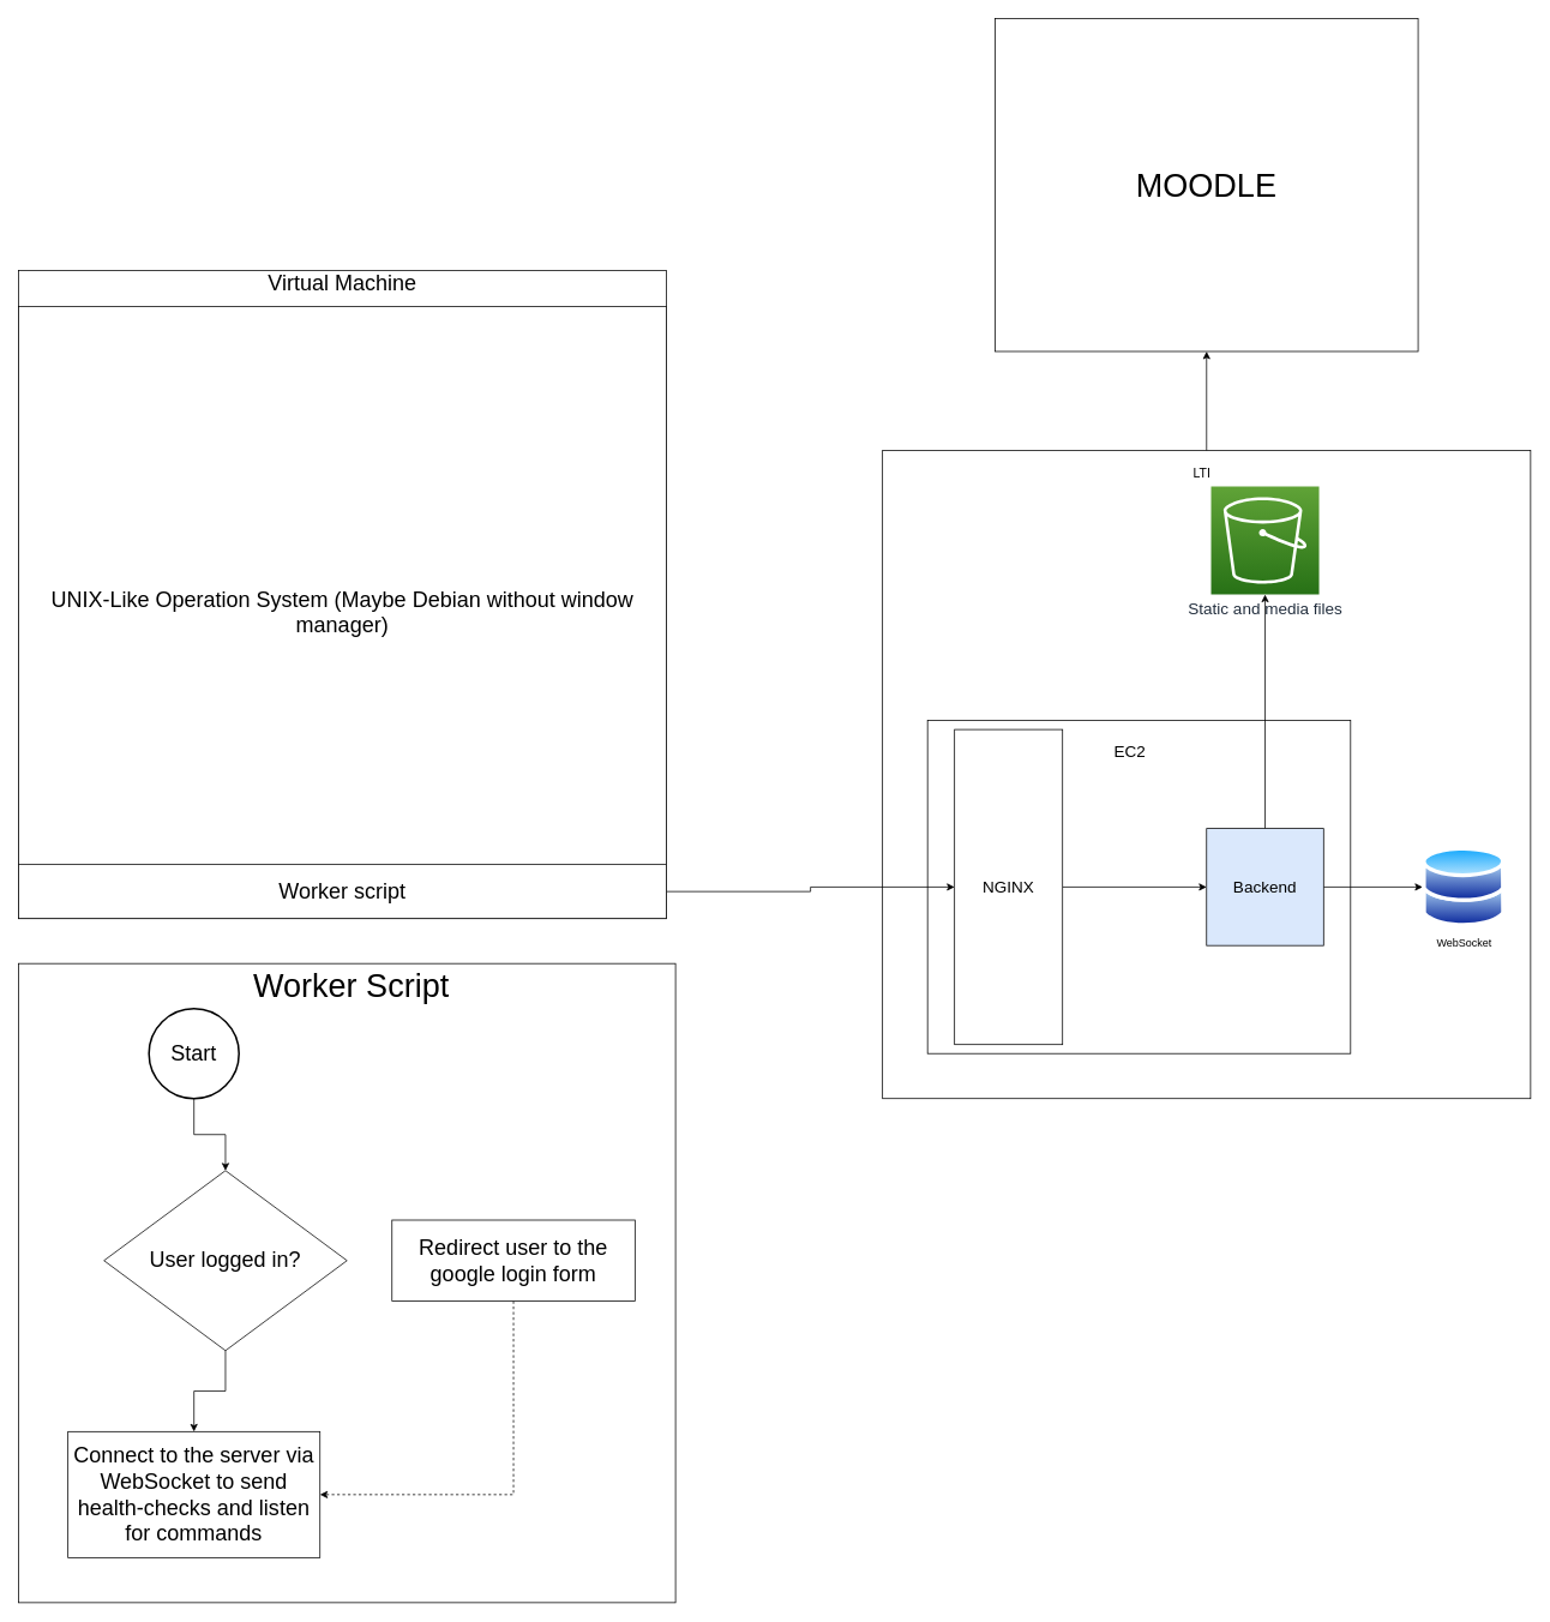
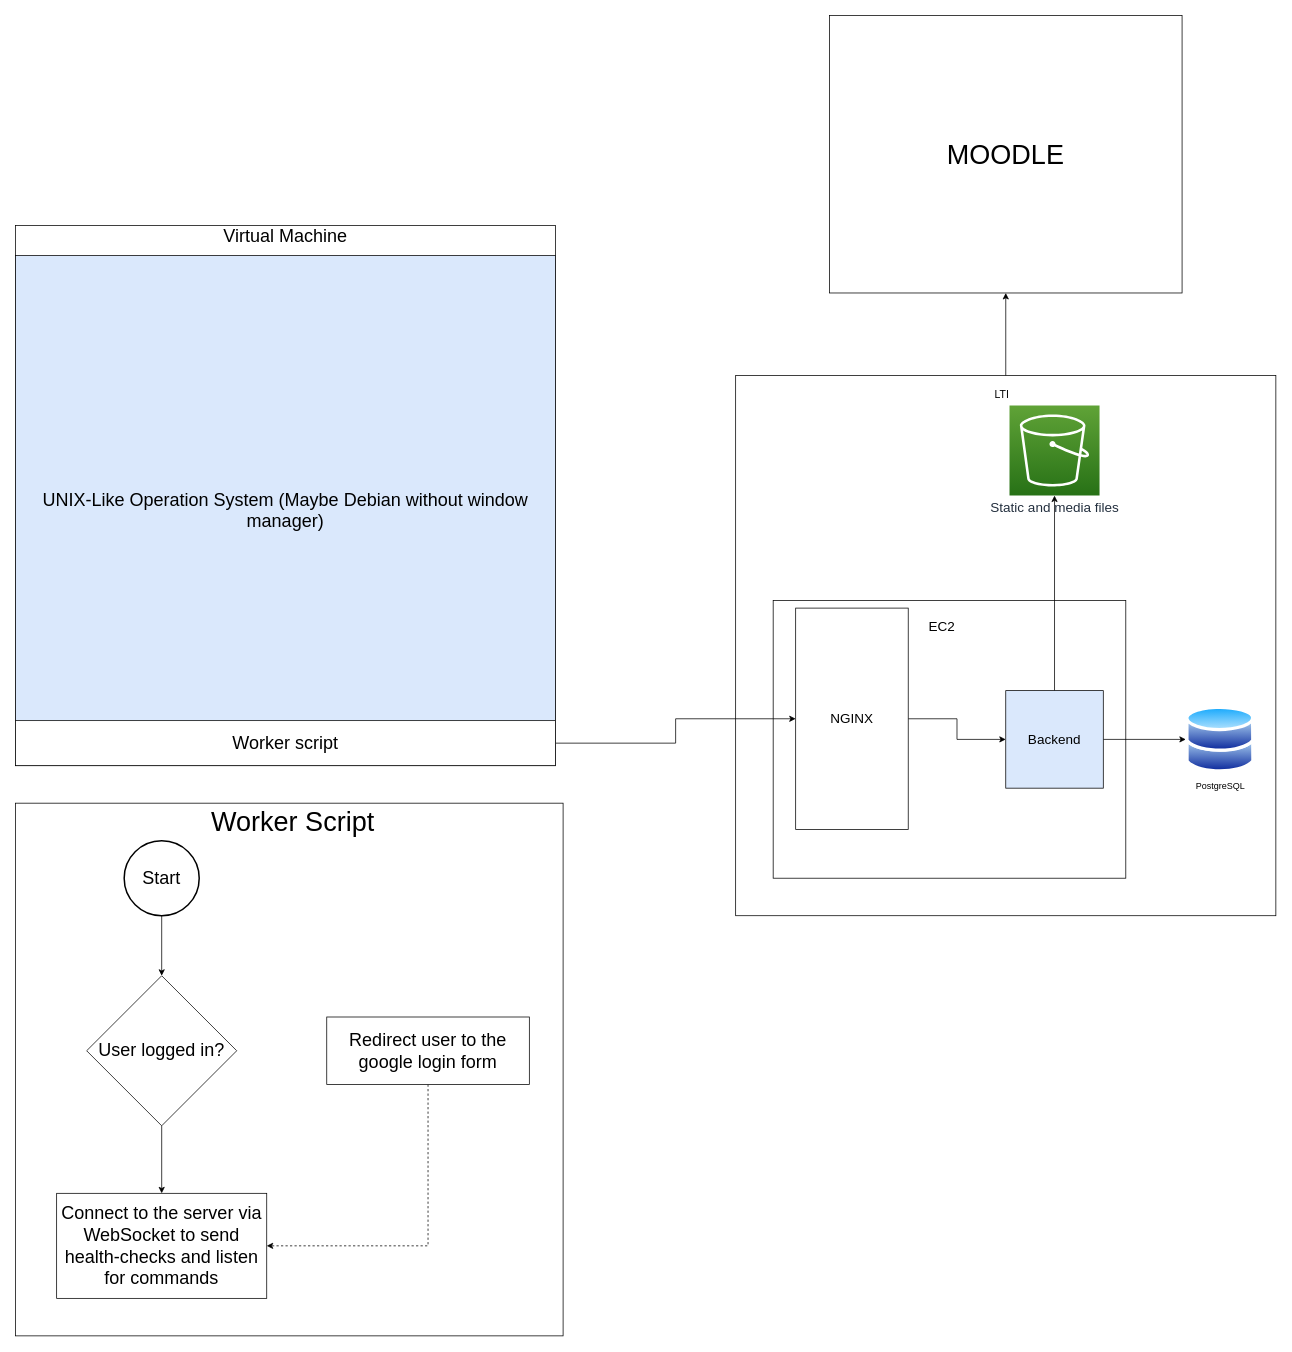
  <mxCell id="0" />
  <mxCell id="1" parent="0" />
  <mxCell id="2" value="" style="rounded=0;whiteSpace=wrap;html=1;" parent="1" vertex="1"><mxGeometry x="20" y="1070" width="730" height="710" as="geometry" /></mxCell>
  <mxCell id="3" value="" style="edgeStyle=orthogonalEdgeStyle;rounded=0;orthogonalLoop=1;jettySize=auto;html=1;" edge="1" parent="1" source="4" target="28"><mxGeometry relative="1" as="geometry" /></mxCell>
  <mxCell id="4" value="" style="whiteSpace=wrap;html=1;aspect=fixed;fillColor=none;" parent="1" vertex="1"><mxGeometry x="980" y="500" width="720" height="720" as="geometry" /></mxCell>
  <mxCell id="5" value="" style="rounded=0;whiteSpace=wrap;html=1;" parent="1" vertex="1"><mxGeometry x="1030" y="800" width="470" height="370" as="geometry" /></mxCell>
  <mxCell id="6" style="edgeStyle=orthogonalEdgeStyle;rounded=0;orthogonalLoop=1;jettySize=auto;html=1;exitX=1;exitY=0.5;exitDx=0;exitDy=0;entryX=0;entryY=0.5;entryDx=0;entryDy=0;" parent="1" source="8" target="12" edge="1"><mxGeometry relative="1" as="geometry" /></mxCell>
  <mxCell id="7" style="edgeStyle=orthogonalEdgeStyle;rounded=0;orthogonalLoop=1;jettySize=auto;html=1;exitX=0.5;exitY=0;exitDx=0;exitDy=0;entryX=0.5;entryY=1;entryDx=0;entryDy=0;entryPerimeter=0;" parent="1" source="8" target="13" edge="1"><mxGeometry relative="1" as="geometry" /></mxCell>
  <mxCell id="8" value="&lt;font style=&quot;font-size: 18px;&quot;&gt;Backend&lt;/font&gt;" style="whiteSpace=wrap;html=1;aspect=fixed;fillColor=#dae8fc;" parent="1" vertex="1"><mxGeometry x="1340" y="920" width="130" height="130" as="geometry" /></mxCell>
  <mxCell id="9" value="&lt;font style=&quot;font-size: 18px;&quot;&gt;EC2&lt;/font&gt;" style="text;html=1;strokeColor=none;fillColor=none;align=center;verticalAlign=middle;whiteSpace=wrap;rounded=0;" parent="1" vertex="1"><mxGeometry x="1225" y="820" width="60" height="30" as="geometry" /></mxCell>
  <mxCell id="10" style="edgeStyle=orthogonalEdgeStyle;rounded=0;orthogonalLoop=1;jettySize=auto;html=1;exitX=1;exitY=0.5;exitDx=0;exitDy=0;entryX=0;entryY=0.5;entryDx=0;entryDy=0;" parent="1" source="11" target="8" edge="1"><mxGeometry relative="1" as="geometry" /></mxCell>
- <mxCell id="11" value="&lt;font style=&quot;font-size: 18px;&quot;&gt;NGINX&lt;/font&gt;" style="rounded=0;whiteSpace=wrap;html=1;" parent="1" vertex="1"><mxGeometry x="1060" y="810" width="120" height="350" as="geometry" /></mxCell>
- <mxCell id="12" value="WebSocket" style="image;aspect=fixed;perimeter=ellipsePerimeter;html=1;align=center;shadow=0;dashed=0;spacingTop=3;image=img/lib/active_directory/databases.svg;" parent="1" vertex="1"><mxGeometry x="1580" y="940" width="91.84" height="90" as="geometry" /></mxCell>
+ <mxCell id="11" value="&lt;font style=&quot;font-size: 18px;&quot;&gt;NGINX&lt;/font&gt;" style="rounded=0;whiteSpace=wrap;html=1;" parent="1" vertex="1"><mxGeometry x="1060" y="810" width="150" height="295" as="geometry" /></mxCell>
+ <mxCell id="12" value="PostgreSQL" style="image;aspect=fixed;perimeter=ellipsePerimeter;html=1;align=center;shadow=0;dashed=0;spacingTop=3;image=img/lib/active_directory/databases.svg;" parent="1" vertex="1"><mxGeometry x="1580" y="940" width="91.84" height="90" as="geometry" /></mxCell>
  <mxCell id="13" value="&lt;font style=&quot;font-size: 18px;&quot;&gt;Static and media files&lt;/font&gt;" style="sketch=0;points=[[0,0,0],[0.25,0,0],[0.5,0,0],[0.75,0,0],[1,0,0],[0,1,0],[0.25,1,0],[0.5,1,0],[0.75,1,0],[1,1,0],[0,0.25,0],[0,0.5,0],[0,0.75,0],[1,0.25,0],[1,0.5,0],[1,0.75,0]];outlineConnect=0;fontColor=#232F3E;gradientColor=#60A337;gradientDirection=north;fillColor=#277116;strokeColor=#ffffff;dashed=0;verticalLabelPosition=bottom;verticalAlign=top;align=center;html=1;fontSize=12;fontStyle=0;aspect=fixed;shape=mxgraph.aws4.resourceIcon;resIcon=mxgraph.aws4.s3;" parent="1" vertex="1"><mxGeometry x="1345" y="540" width="120" height="120" as="geometry" /></mxCell>
  <mxCell id="14" value="&lt;font style=&quot;font-size: 14px;&quot;&gt;LTI&lt;br&gt;&lt;/font&gt;" style="text;html=1;strokeColor=none;fillColor=none;align=center;verticalAlign=middle;whiteSpace=wrap;rounded=0;" parent="1" vertex="1"><mxGeometry x="1285" y="510" width="100" height="30" as="geometry" /></mxCell>
  <mxCell id="15" value="" style="whiteSpace=wrap;html=1;aspect=fixed;fillColor=none;" parent="1" vertex="1"><mxGeometry x="20" y="300" width="720" height="720" as="geometry" /></mxCell>
  <mxCell id="16" value="&lt;font style=&quot;font-size: 24px;&quot;&gt;Virtual Machine&lt;/font&gt;" style="text;html=1;strokeColor=none;fillColor=none;align=center;verticalAlign=middle;whiteSpace=wrap;rounded=0;" parent="1" vertex="1"><mxGeometry x="285" y="300" width="190" height="30" as="geometry" /></mxCell>
- <mxCell id="17" value="&lt;font style=&quot;font-size: 24px;&quot;&gt;UNIX-Like Operation System (Maybe Debian without window manager)&lt;/font&gt;" style="rounded=0;whiteSpace=wrap;html=1;" parent="1" vertex="1"><mxGeometry x="20" y="340" width="720" height="680" as="geometry" /></mxCell>
+ <mxCell id="17" value="&lt;font style=&quot;font-size: 24px;&quot;&gt;UNIX-Like Operation System (Maybe Debian without window manager)&lt;/font&gt;" style="rounded=0;whiteSpace=wrap;html=1;fillColor=#dae8fc;" parent="1" vertex="1"><mxGeometry x="20" y="340" width="720" height="680" as="geometry" /></mxCell>
  <mxCell id="18" style="edgeStyle=orthogonalEdgeStyle;rounded=0;orthogonalLoop=1;jettySize=auto;html=1;exitX=1;exitY=0.5;exitDx=0;exitDy=0;" parent="1" source="19" target="11" edge="1"><mxGeometry relative="1" as="geometry" /></mxCell>
  <mxCell id="19" value="&lt;font style=&quot;font-size: 24px;&quot;&gt;Worker script&lt;/font&gt;" style="rounded=0;whiteSpace=wrap;html=1;" parent="1" vertex="1"><mxGeometry x="20" y="960" width="720" height="60" as="geometry" /></mxCell>
  <mxCell id="20" style="edgeStyle=orthogonalEdgeStyle;rounded=0;orthogonalLoop=1;jettySize=auto;html=1;exitX=0.5;exitY=1;exitDx=0;exitDy=0;exitPerimeter=0;entryX=0.5;entryY=0;entryDx=0;entryDy=0;" parent="1" source="21" target="23" edge="1"><mxGeometry relative="1" as="geometry" /></mxCell>
  <mxCell id="21" value="&lt;font style=&quot;font-size: 24px;&quot;&gt;Start&lt;/font&gt;" style="strokeWidth=2;html=1;shape=mxgraph.flowchart.start_2;whiteSpace=wrap;" parent="1" vertex="1"><mxGeometry x="165" y="1120" width="100" height="100" as="geometry" /></mxCell>
  <mxCell id="22" style="edgeStyle=orthogonalEdgeStyle;rounded=0;orthogonalLoop=1;jettySize=auto;html=1;exitX=0.5;exitY=1;exitDx=0;exitDy=0;entryX=0.5;entryY=0;entryDx=0;entryDy=0;" parent="1" source="23" target="26" edge="1"><mxGeometry relative="1" as="geometry" /></mxCell>
- <mxCell id="23" value="&lt;font style=&quot;font-size: 24px;&quot;&gt;User logged in?&lt;/font&gt;" style="rhombus;whiteSpace=wrap;html=1;" parent="1" vertex="1"><mxGeometry x="115" y="1300" width="270" height="200" as="geometry" /></mxCell>
+ <mxCell id="23" value="&lt;font style=&quot;font-size: 24px;&quot;&gt;User logged in?&lt;/font&gt;" style="rhombus;whiteSpace=wrap;html=1;" parent="1" vertex="1"><mxGeometry x="115" y="1300" width="200" height="200" as="geometry" /></mxCell>
  <mxCell id="24" style="edgeStyle=orthogonalEdgeStyle;rounded=0;orthogonalLoop=1;jettySize=auto;html=1;exitX=0.5;exitY=1;exitDx=0;exitDy=0;entryX=1;entryY=0.5;entryDx=0;entryDy=0;dashed=1;" parent="1" source="25" target="26" edge="1"><mxGeometry relative="1" as="geometry" /></mxCell>
  <mxCell id="25" value="&lt;font style=&quot;font-size: 24px;&quot;&gt;Redirect user to the google login form&lt;/font&gt;" style="rounded=0;whiteSpace=wrap;html=1;" parent="1" vertex="1"><mxGeometry x="435" y="1355" width="270" height="90" as="geometry" /></mxCell>
  <mxCell id="26" value="&lt;font style=&quot;font-size: 24px;&quot;&gt;Connect to the server via WebSocket to send health-checks and listen for commands&lt;/font&gt;" style="rounded=0;whiteSpace=wrap;html=1;" parent="1" vertex="1"><mxGeometry x="75" y="1590" width="280" height="140" as="geometry" /></mxCell>
  <mxCell id="27" value="&lt;font style=&quot;font-size: 36px;&quot;&gt;Worker Script&lt;/font&gt;" style="text;html=1;strokeColor=none;fillColor=none;align=center;verticalAlign=middle;whiteSpace=wrap;rounded=0;" parent="1" vertex="1"><mxGeometry x="250" y="1080" width="280" height="30" as="geometry" /></mxCell>
  <mxCell id="28" value="&lt;font style=&quot;font-size: 36px;&quot;&gt;MOODLE&lt;/font&gt;" style="rounded=0;whiteSpace=wrap;html=1;" vertex="1" parent="1"><mxGeometry x="1105" y="20" width="470" height="370" as="geometry" /></mxCell>
